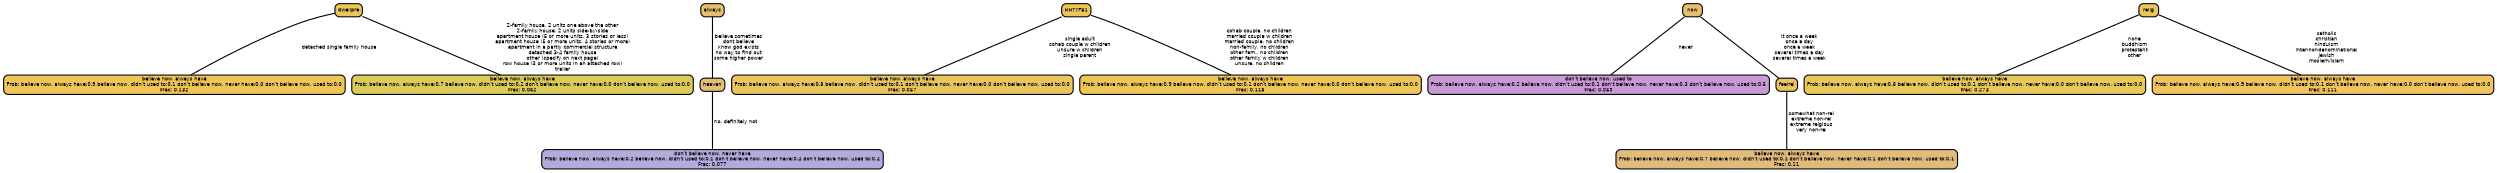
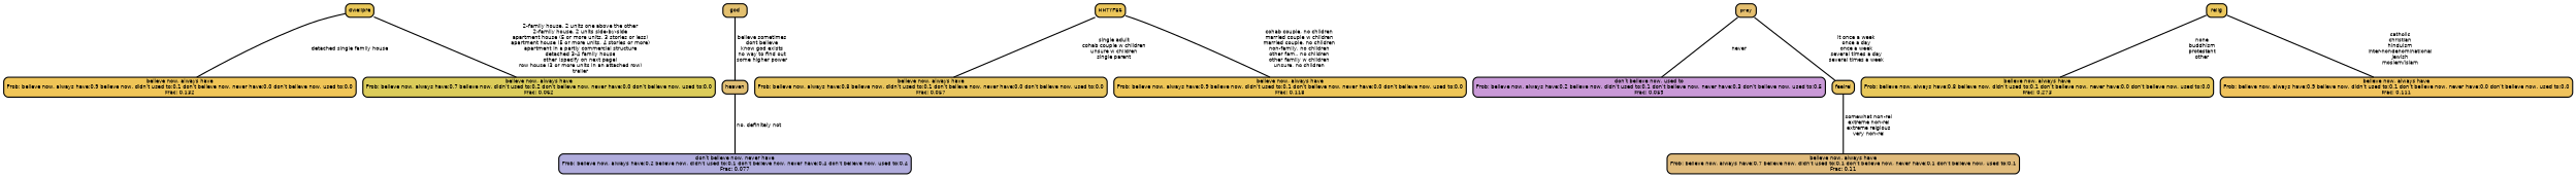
  graph {
    ranksep="0 equally"
    splines=straight
    node [color=black fontcolor=black fontname=helvetica penwidth=3 shape=box style="filled, rounded"]
    edge [color=black fontname=helvetica penwidth=3]
    n1 [fillcolor="#f0c557" label="believe now, always have\nProb: believe now, always have:0.9 believe now, didn't used to:0.1 don't believe now, never have:0.0 don't believe now, used to:0.0\nFrac: 0.132"]
    n2 [fillcolor="#e9c758" label=dwellpre]
    n3 [fillcolor="#dbcc5a" label="believe now, always have\nProb: believe now, always have:0.7 believe now, didn't used to:0.2 don't believe now, never have:0.0 don't believe now, used to:0.0\nFrac: 0.062"]
-   n4 [fillcolor="#e3c06f" label=always]
+   n4 [fillcolor="#e3c06f" label=god]
    n5 [fillcolor="#e1bf74" label=heaven]
    n6 [fillcolor="#b0acdc" label="don't believe now, never have\nProb: believe now, always have:0.2 believe now, didn't used to:0.1 don't believe now, never have:0.4 don't believe now, used to:0.4\nFrac: 0.077"]
    n7 [fillcolor="#e8c55e" label="believe now, always have\nProb: believe now, always have:0.8 believe now, didn't used to:0.1 don't believe now, never have:0.0 don't believe now, used to:0.0\nFrac: 0.057"]
-   n8 [fillcolor="#ecc65a" label=HHTYPE1]
+   n8 [fillcolor="#ecc65a" label=HHTYPE6]
    n9 [fillcolor="#eec658" label="believe now, always have\nProb: believe now, always have:0.9 believe now, didn't used to:0.1 don't believe now, never have:0.0 don't believe now, used to:0.0\nFrac: 0.118"]
-   n10 [fillcolor="#e5bf6f" label=now]
+   n10 [fillcolor="#e5bf6f" label=pray]
    n11 [fillcolor="#c999d7" label="don't believe now, used to\nProb: believe now, always have:0.2 believe now, didn't used to:0.1 don't believe now, never have:0.3 don't believe now, used to:0.5\nFrac: 0.059"]
    n12 [fillcolor="#e8c462" label=feelrel]
    n13 [fillcolor="#e0bb7c" label="believe now, always have\nProb: believe now, always have:0.7 believe now, didn't used to:0.1 don't believe now, never have:0.1 don't believe now, used to:0.1\nFrac: 0.11"]
    n14 [fillcolor="#eac65b" label=relig]
    n15 [fillcolor="#e8c85a" label="believe now, always have\nProb: believe now, always have:0.8 believe now, didn't used to:0.1 don't believe now, never have:0.0 don't believe now, used to:0.0\nFrac: 0.273"]
    n16 [fillcolor="#f0c35d" label="believe now, always have\nProb: believe now, always have:0.9 believe now, didn't used to:0.1 don't believe now, never have:0.0 don't believe now, used to:0.0\nFrac: 0.111"]
    subgraph sub_1 {
      rank=same
    }
    n2 -- n1 [label=" detached single family house"]
    n2 -- n3 [label=" 2-family house, 2 units one above the other\n 2-family house, 2 units side-by-side\n apartment house (5 or more units, 3 stories or less)\n apartment house (5 or more units, 4 stories or more)\n apartment in a partly commercial structure\n detached 3-4 family house\n other (specify on next page)\n row house (3 or more units in an attached row)\n trailer"]
    n4 -- n5 [label=" believe sometimes\n dont believe\n know god exists\n no way to find out\n some higher power"]
    n5 -- n6 [label=" no, definitely not"]
    n8 -- n7 [label=" single adult\n cohab couple w children\n unsure w children\n single parent"]
    n8 -- n9 [label=" cohab couple, no children\n married couple w children\n married couple, no children\n non-family, no children\n other fam., no children\n other family w children\n unsure, no children"]
    n10 -- n11 [label=" never"]
    n10 -- n12 [label=" lt once a week\n once a day\n once a week\n several times a day\n several times a week"]
    n12 -- n13 [label=" somewhat non-rel\n extreme non-rel\n extreme relgious\n very non-rel"]
    n14 -- n15 [label=" none\n buddhism\n protestant\n other"]
    n14 -- n16 [label=" catholic\n christian\n hinduism\n inter-nondenominational\n jewish\n moslem/islam"]
  }
